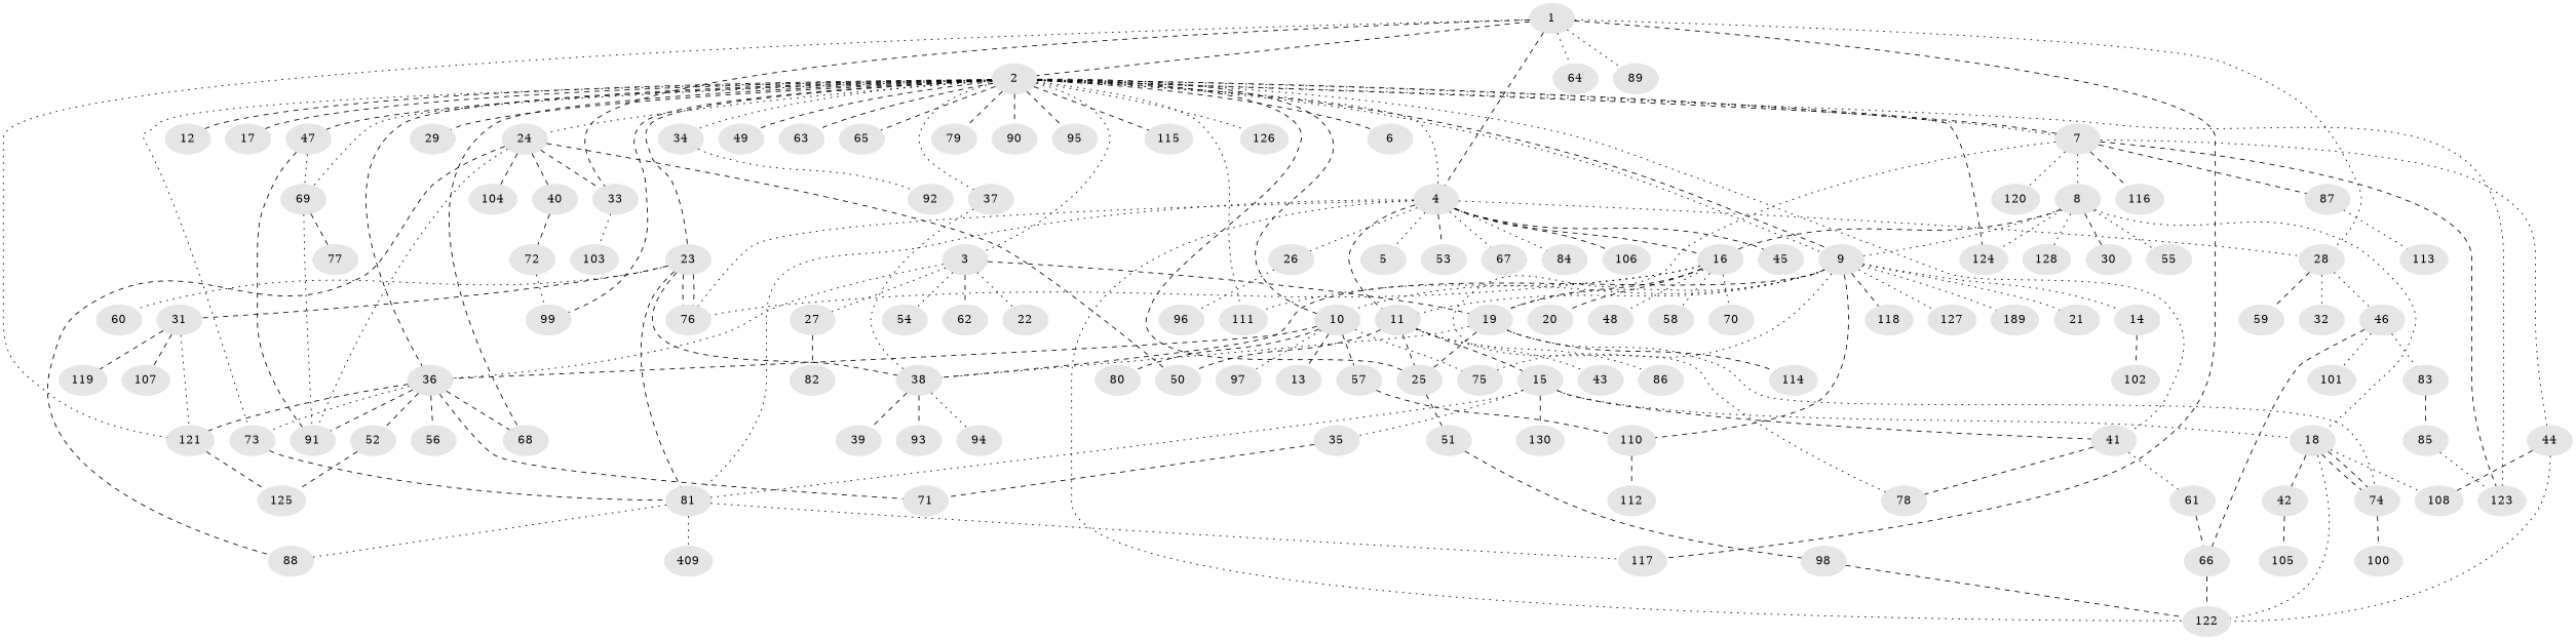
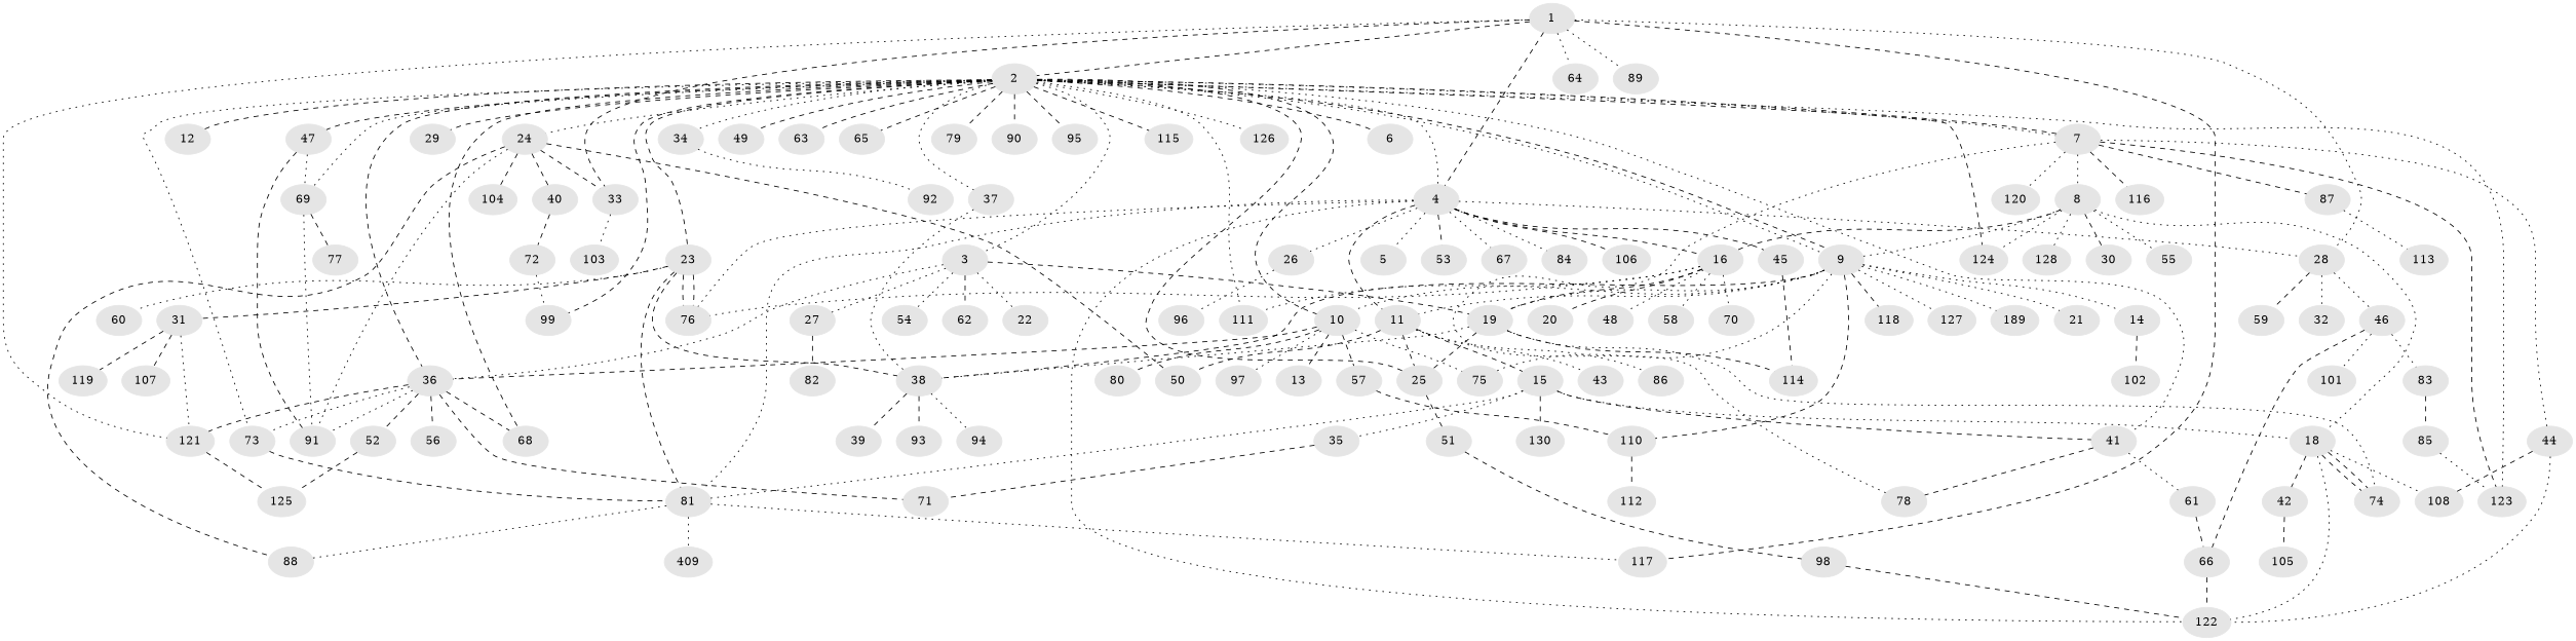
  graph {
    node [color=gray90 style=filled]
    edge [style=dashed]
    1
    2
    4
    28
    33
    64
    89
    117
    121
    3
    6
    7
    9
    10
    12
-   17
    23
    24
    25
    29
    34
    36
    37
    41
    47
    49
    63
    65
    68
    69
    73
    79
    90
    95
    99
    111
    115
    123
    124
    126
    5
    11
    16
    26
    45
    53
    67
    76
    81
    84
    106
    122
    32
    46
    59
    103
    125
    19
    22
    27
    54
    62
    8
    44
    78
    87
    116
    120
    14
    21
    38
    75
    110
    118
    127
    n76 [label=189]
    13
    57
    80
    97
    31
    60
    50
    40
    88
    91
    104
    51
    92
    71
    52
    56
    61
    77
    74
    114
    82
    15
    43
    86
    20
    48
    58
    70
    96
    n106 [label=409]
    18
    30
    55
    128
    108
    113
    42
    102
    39
    93
    94
    112
    35
    130
    105
-   100
    107
    119
    72
    98
    66
    83
    101
    85
    1 -- 2
    1 -- 4
    1 -- 28 [style=dotted]
    1 -- 33
    1 -- 64 [style=dotted]
    1 -- 89 [style=dotted]
    1 -- 117
    1 -- 121 [style=dotted]
    2 -- 4 [style=dotted]
    2 -- 3 [style=dotted]
    2 -- 6
    2 -- 7 [style=dotted]
    2 -- 7
    2 -- 9 [style=dotted]
    2 -- 9
    2 -- 10
    2 -- 12
-   2 -- 17
    2 -- 23
    2 -- 24 [style=dotted]
    2 -- 25
    2 -- 29
    2 -- 34 [style=dotted]
    2 -- 36
    2 -- 37 [style=dotted]
    2 -- 41 [style=dotted]
    2 -- 47
    2 -- 49
    2 -- 63
    2 -- 65
    2 -- 68
    2 -- 69 [style=dotted]
    2 -- 73 [style=dotted]
    2 -- 79
    2 -- 90
    2 -- 95
    2 -- 99
    2 -- 111 [style=dotted]
    2 -- 115
    2 -- 123 [style=dotted]
    2 -- 124
    2 -- 126 [style=dotted]
    4 -- 28 [style=dotted]
    4 -- 5 [style=dotted]
    4 -- 11
    4 -- 16
    4 -- 26 [style=dotted]
    4 -- 45
    4 -- 53
    4 -- 67 [style=dotted]
    4 -- 76 [style=dotted]
    4 -- 81 [style=dotted]
    4 -- 84 [style=dotted]
    4 -- 106
    4 -- 122 [style=dotted]
    28 -- 32 [style=dotted]
    28 -- 46 [style=dotted]
    28 -- 59
    33 -- 103 [style=dotted]
    121 -- 125
    3 -- 36 [style=dotted]
    3 -- 19
    3 -- 22 [style=dotted]
    3 -- 27 [style=dotted]
    3 -- 54 [style=dotted]
    3 -- 62
    7 -- 123
    7 -- 8 [style=dotted]
    7 -- 44 [style=dotted]
    7 -- 78 [style=dotted]
    7 -- 87
    7 -- 116
    7 -- 120 [style=dotted]
    9 -- 10 [style=dotted]
    9 -- 11 [style=dotted]
    9 -- 19 [style=dotted]
    9 -- 14 [style=dotted]
    9 -- 21 [style=dotted]
    9 -- 38
    9 -- 75 [style=dotted]
    9 -- 110
    9 -- 118
    9 -- 127 [style=dotted]
    9 -- n76 [style=dotted]
    10 -- 36
    10 -- 75 [style=dotted]
    10 -- 13
    10 -- 57
    10 -- 80
    10 -- 97 [style=dotted]
    23 -- 76
    23 -- 76
    23 -- 81
    23 -- 38
    23 -- 31
    23 -- 60 [style=dotted]
    24 -- 33
    24 -- 50
    24 -- 40
    24 -- 88
    24 -- 91 [style=dotted]
    24 -- 104
    25 -- 51
    34 -- 92 [style=dotted]
    36 -- 121
    36 -- 68
    36 -- 73 [style=dotted]
-   36 -- 91
+   36 -- 91 [style=dotted]
    36 -- 71
    36 -- 52
    36 -- 56
    37 -- 38 [style=dotted]
    41 -- 78
    41 -- 61 [style=dotted]
    47 -- 69 [style=dotted]
    47 -- 91
    69 -- 91 [style=dotted]
    69 -- 77
    73 -- 81
    11 -- 25
    11 -- 50
    11 -- 15
    11 -- 43 [style=dotted]
    11 -- 86 [style=dotted]
    16 -- 111 [style=dotted]
    16 -- 76 [style=dotted]
    16 -- 19
    16 -- 20
    16 -- 48 [style=dotted]
    16 -- 58 [style=dotted]
    16 -- 70 [style=dotted]
    26 -- 96 [style=dotted]
+   45 -- 114
    81 -- 117 [style=dotted]
    81 -- 88 [style=dotted]
    81 -- n106 [style=dotted]
    46 -- 66
    46 -- 83 [style=dotted]
    46 -- 101 [style=dotted]
    19 -- 25
    19 -- 38 [style=dotted]
    19 -- 74 [style=dotted]
    19 -- 114
    27 -- 82
    8 -- 9 [style=dotted]
    8 -- 124 [style=dotted]
    8 -- 16
    8 -- 18 [style=dotted]
    8 -- 30
    8 -- 55 [style=dotted]
    8 -- 128 [style=dotted]
    44 -- 122 [style=dotted]
    44 -- 108
    87 -- 113 [style=dotted]
    14 -- 102
    38 -- 39
    38 -- 93
    38 -- 94 [style=dotted]
    110 -- 112
    57 -- 110
    31 -- 121 [style=dotted]
    31 -- 107
    31 -- 119
    40 -- 72
    51 -- 98
    52 -- 125
    61 -- 66
-   74 -- 100
    15 -- 41
    15 -- 81 [style=dotted]
    15 -- 18 [style=dotted]
    15 -- 35 [style=dotted]
    15 -- 130
    18 -- 122 [style=dotted]
    18 -- 74
    18 -- 74
    18 -- 108 [style=dotted]
    18 -- 42
    42 -- 105
    35 -- 71
    72 -- 99 [style=dotted]
    98 -- 122
    66 -- 122
    83 -- 85
    85 -- 123 [style=dotted]
  }
